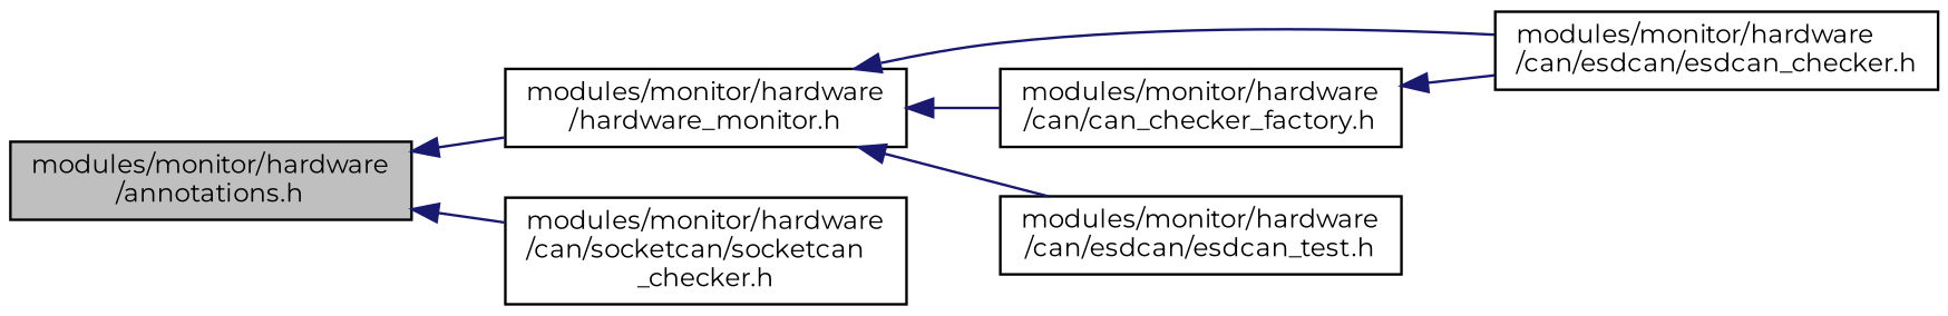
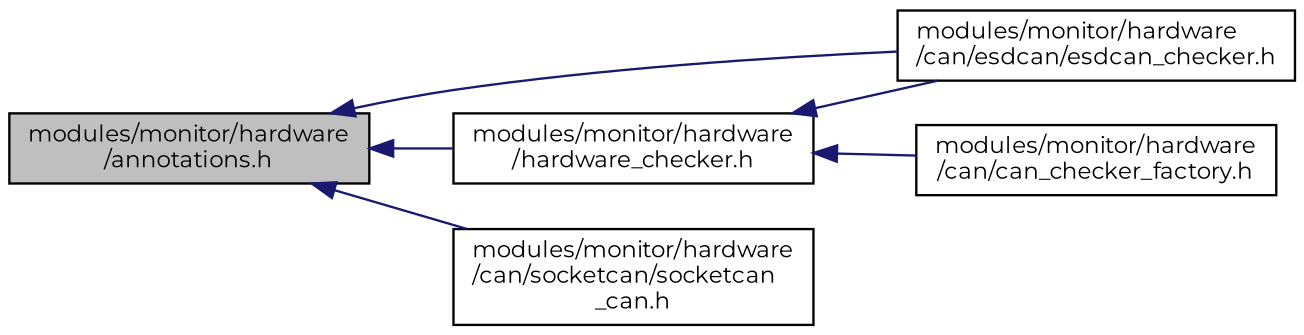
  digraph {
    fontname=Montserrat
    rankdir=LR
    node [color=black fillcolor=white fontname=Montserrat fontsize=10 shape=record style=filled]
    edge [color=midnightblue dir=back fontname=Montserrat fontsize=10 labelfontname=Helvetica labelfontsize=10 style=solid]
    n1 [fillcolor=grey75 fontcolor=black height=0.2 label="modules/monitor/hardware\l/annotations.h" width=0.4]
-   n2 [height=0.2 label="modules/monitor/hardware\l/hardware_monitor.h" width=0.4]
+   n2 [height=0.2 label="modules/monitor/hardware\l/hardware_checker.h" width=0.4]
    n3 [height=0.2 label="modules/monitor/hardware\l/can/esdcan/esdcan_checker.h" width=0.4]
-   n4 [height=0.2 label="modules/monitor/hardware\l/can/socketcan/socketcan\l_checker.h" width=0.4]
+   n4 [height=0.2 label="modules/monitor/hardware\l/can/socketcan/socketcan\l_can.h" width=0.4]
    n5 [height=0.2 label="modules/monitor/hardware\l/can/can_checker_factory.h" width=0.4]
-   n6 [height=0.2 label="modules/monitor/hardware\l/can/esdcan/esdcan_test.h" width=0.4]
    n1 -> n2
-   n5 -> n3
+   n1 -> n3
    n1 -> n4
    n2 -> n3
    n2 -> n5
-   n2 -> n6
  }
